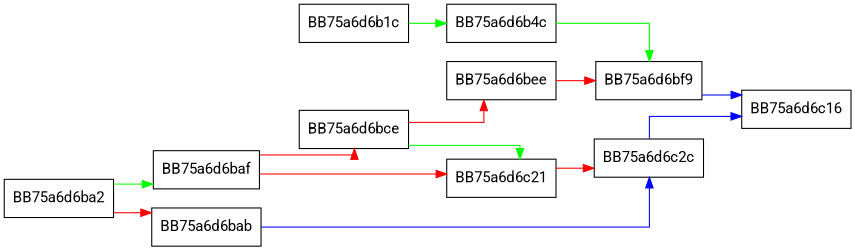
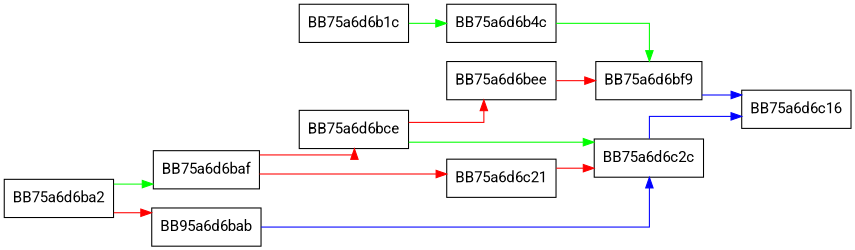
  digraph {
    fontname=Roboto
    rankdir=LR
    splines=ortho
    node [fontname=Roboto shape=box]
    edge [color=red fontname=Roboto]
    BB75a6d6b1c
    BB75a6d6b4c
    BB75a6d6bf9
    BB75a6d6c16
    BB75a6d6c2c
    BB75a6d6ba2
    BB75a6d6baf
-   BB75a6d6bab
+   BB75a6d6bab [label=BB95a6d6bab]
    BB75a6d6c21
    BB75a6d6bce
    BB75a6d6bee
    BB75a6d6b1c -> BB75a6d6b4c [color=green]
    BB75a6d6b4c -> BB75a6d6bf9 [color=green]
    BB75a6d6bf9 -> BB75a6d6c16 [color=blue]
    BB75a6d6c2c -> BB75a6d6c16 [color=blue]
    BB75a6d6ba2 -> BB75a6d6baf [color=green]
    BB75a6d6ba2 -> BB75a6d6bab
    BB75a6d6baf -> BB75a6d6c21
    BB75a6d6baf -> BB75a6d6bce
    BB75a6d6bab -> BB75a6d6c2c [color=blue]
    BB75a6d6c21 -> BB75a6d6c2c
-   BB75a6d6bce -> BB75a6d6c21 [color=green]
+   BB75a6d6bce -> BB75a6d6c2c [color=green]
    BB75a6d6bce -> BB75a6d6bee
    BB75a6d6bee -> BB75a6d6bf9
  }
